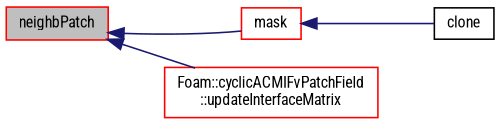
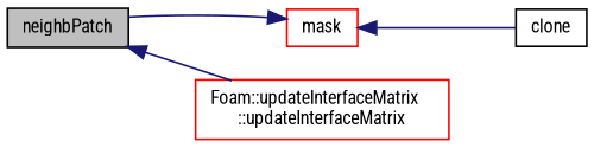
  digraph {
    fontname="Roboto Condensed"
    rankdir=LR
    node [color=black fontname="Roboto Condensed" fontsize=10 shape=record]
    edge [color=midnightblue dir=back fontname="Roboto Condensed" fontsize=10 labelfontname=Helvetica labelfontsize=10 style=solid]
-   n1 [color=red fillcolor=grey75 fontcolor=black height=0.2 label=neighbPatch style=filled width=0.4]
+   n1 [fillcolor=grey75 fontcolor=black height=0.2 label=neighbPatch style=filled width=0.4]
    n2 [color=red height=0.2 label=mask width=0.4]
-   n3 [color=red height=0.2 label="Foam::cyclicACMIFvPatchField\l::updateInterfaceMatrix" width=0.4]
+   n3 [color=red height=0.2 label="Foam::updateInterfaceMatrix\l::updateInterfaceMatrix" width=0.4]
    n4 [height=0.2 label=clone width=0.4]
-   n1 -> n2
+   n2 -> n1
    n1 -> n3
    n2 -> n4
  }
